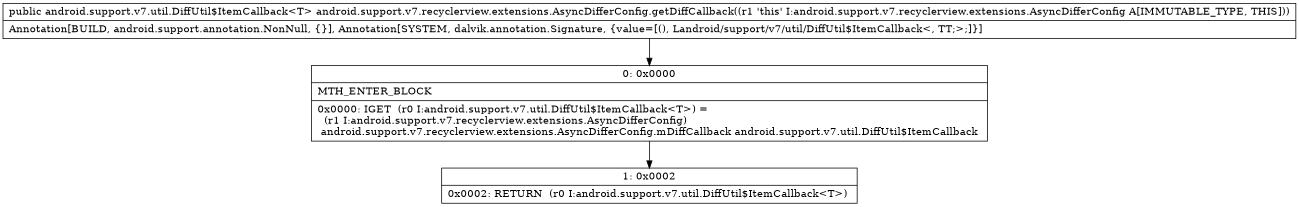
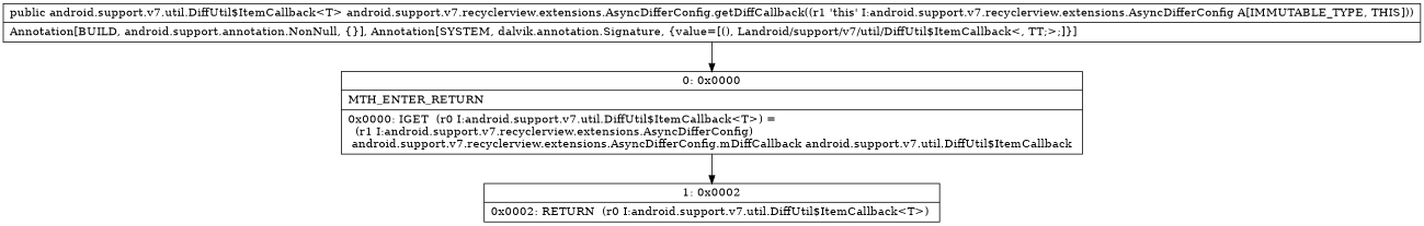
  digraph {
    node [shape=record]
-   n1 [label="{0\:\ 0x0000|MTH_ENTER_BLOCK\l|0x0000: IGET  (r0 I:android.support.v7.util.DiffUtil$ItemCallback\<T\>) = \l  (r1 I:android.support.v7.recyclerview.extensions.AsyncDifferConfig)\l android.support.v7.recyclerview.extensions.AsyncDifferConfig.mDiffCallback android.support.v7.util.DiffUtil$ItemCallback \l}"]
+   n1 [label="{0\:\ 0x0000|MTH_ENTER_RETURN\l|0x0000: IGET  (r0 I:android.support.v7.util.DiffUtil$ItemCallback\<T\>) = \l  (r1 I:android.support.v7.recyclerview.extensions.AsyncDifferConfig)\l android.support.v7.recyclerview.extensions.AsyncDifferConfig.mDiffCallback android.support.v7.util.DiffUtil$ItemCallback \l}"]
    n2 [label="{1\:\ 0x0002|0x0002: RETURN  (r0 I:android.support.v7.util.DiffUtil$ItemCallback\<T\>) \l}"]
    n3 [label="{public android.support.v7.util.DiffUtil$ItemCallback\<T\> android.support.v7.recyclerview.extensions.AsyncDifferConfig.getDiffCallback((r1 'this' I:android.support.v7.recyclerview.extensions.AsyncDifferConfig A[IMMUTABLE_TYPE, THIS]))  | Annotation[BUILD, android.support.annotation.NonNull, \{\}], Annotation[SYSTEM, dalvik.annotation.Signature, \{value=[(), Landroid\/support\/v7\/util\/DiffUtil$ItemCallback\<, TT;\>;]\}]\l}"]
    n1 -> n2
    n3 -> n1
  }
